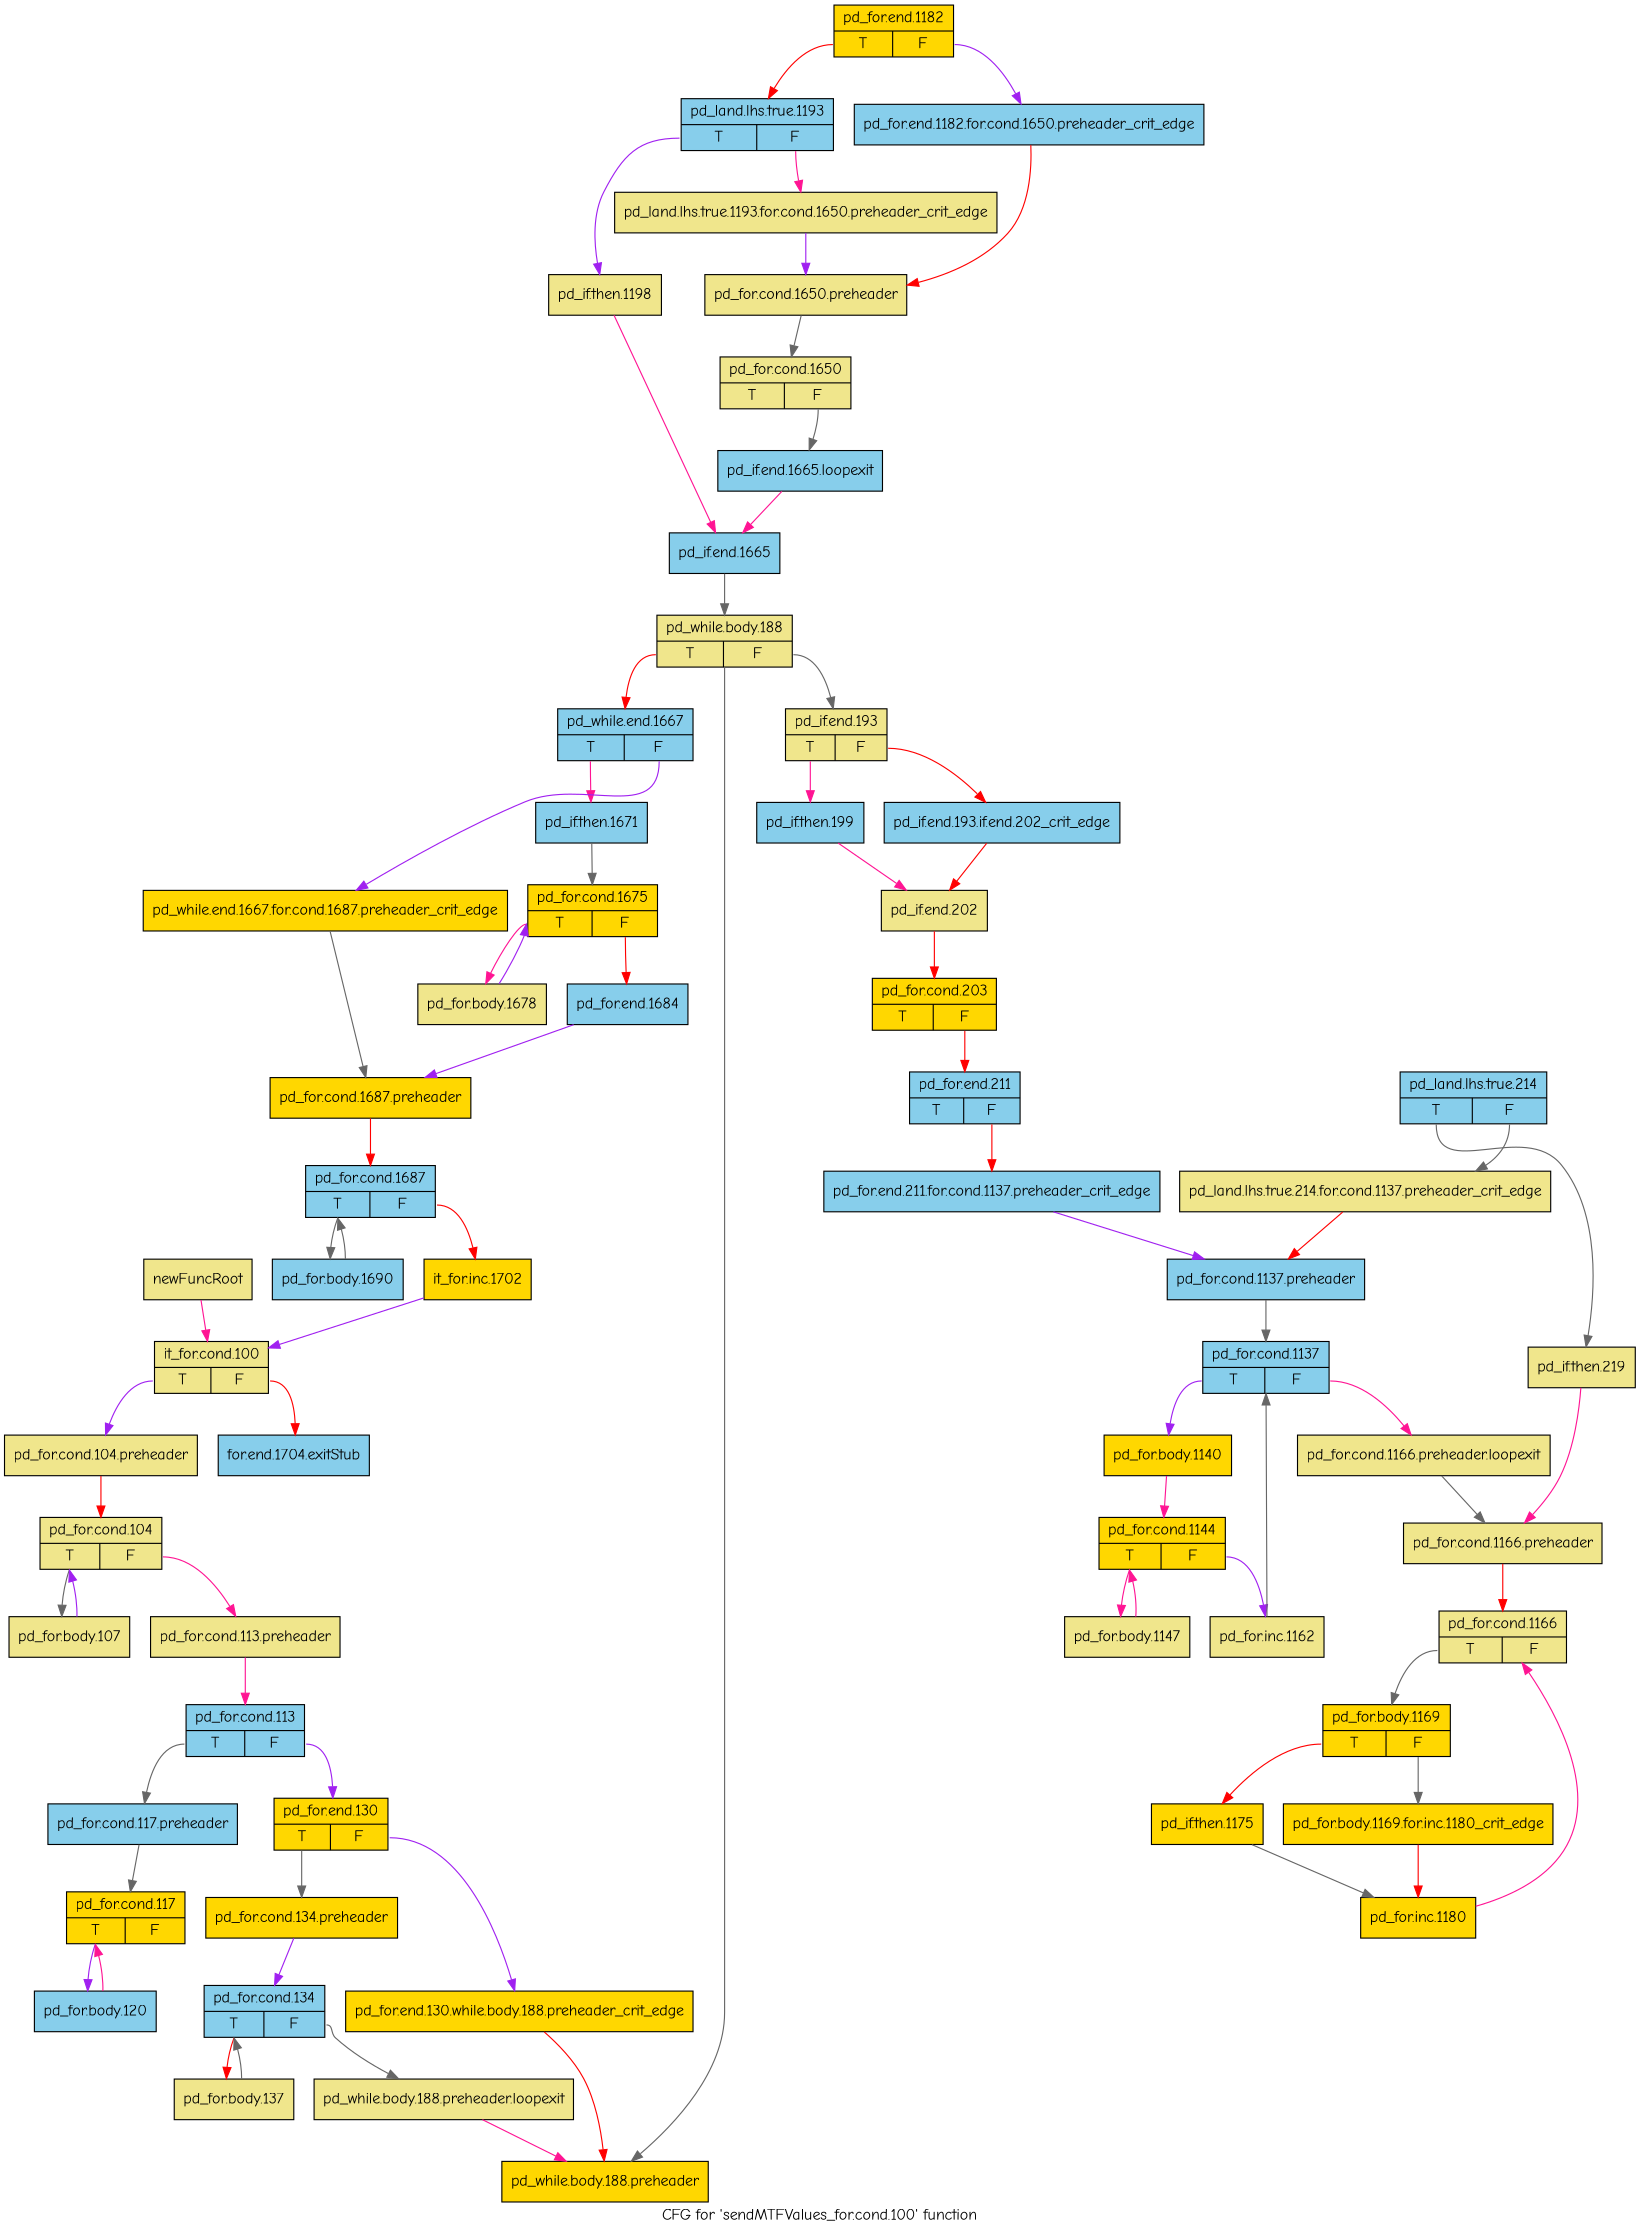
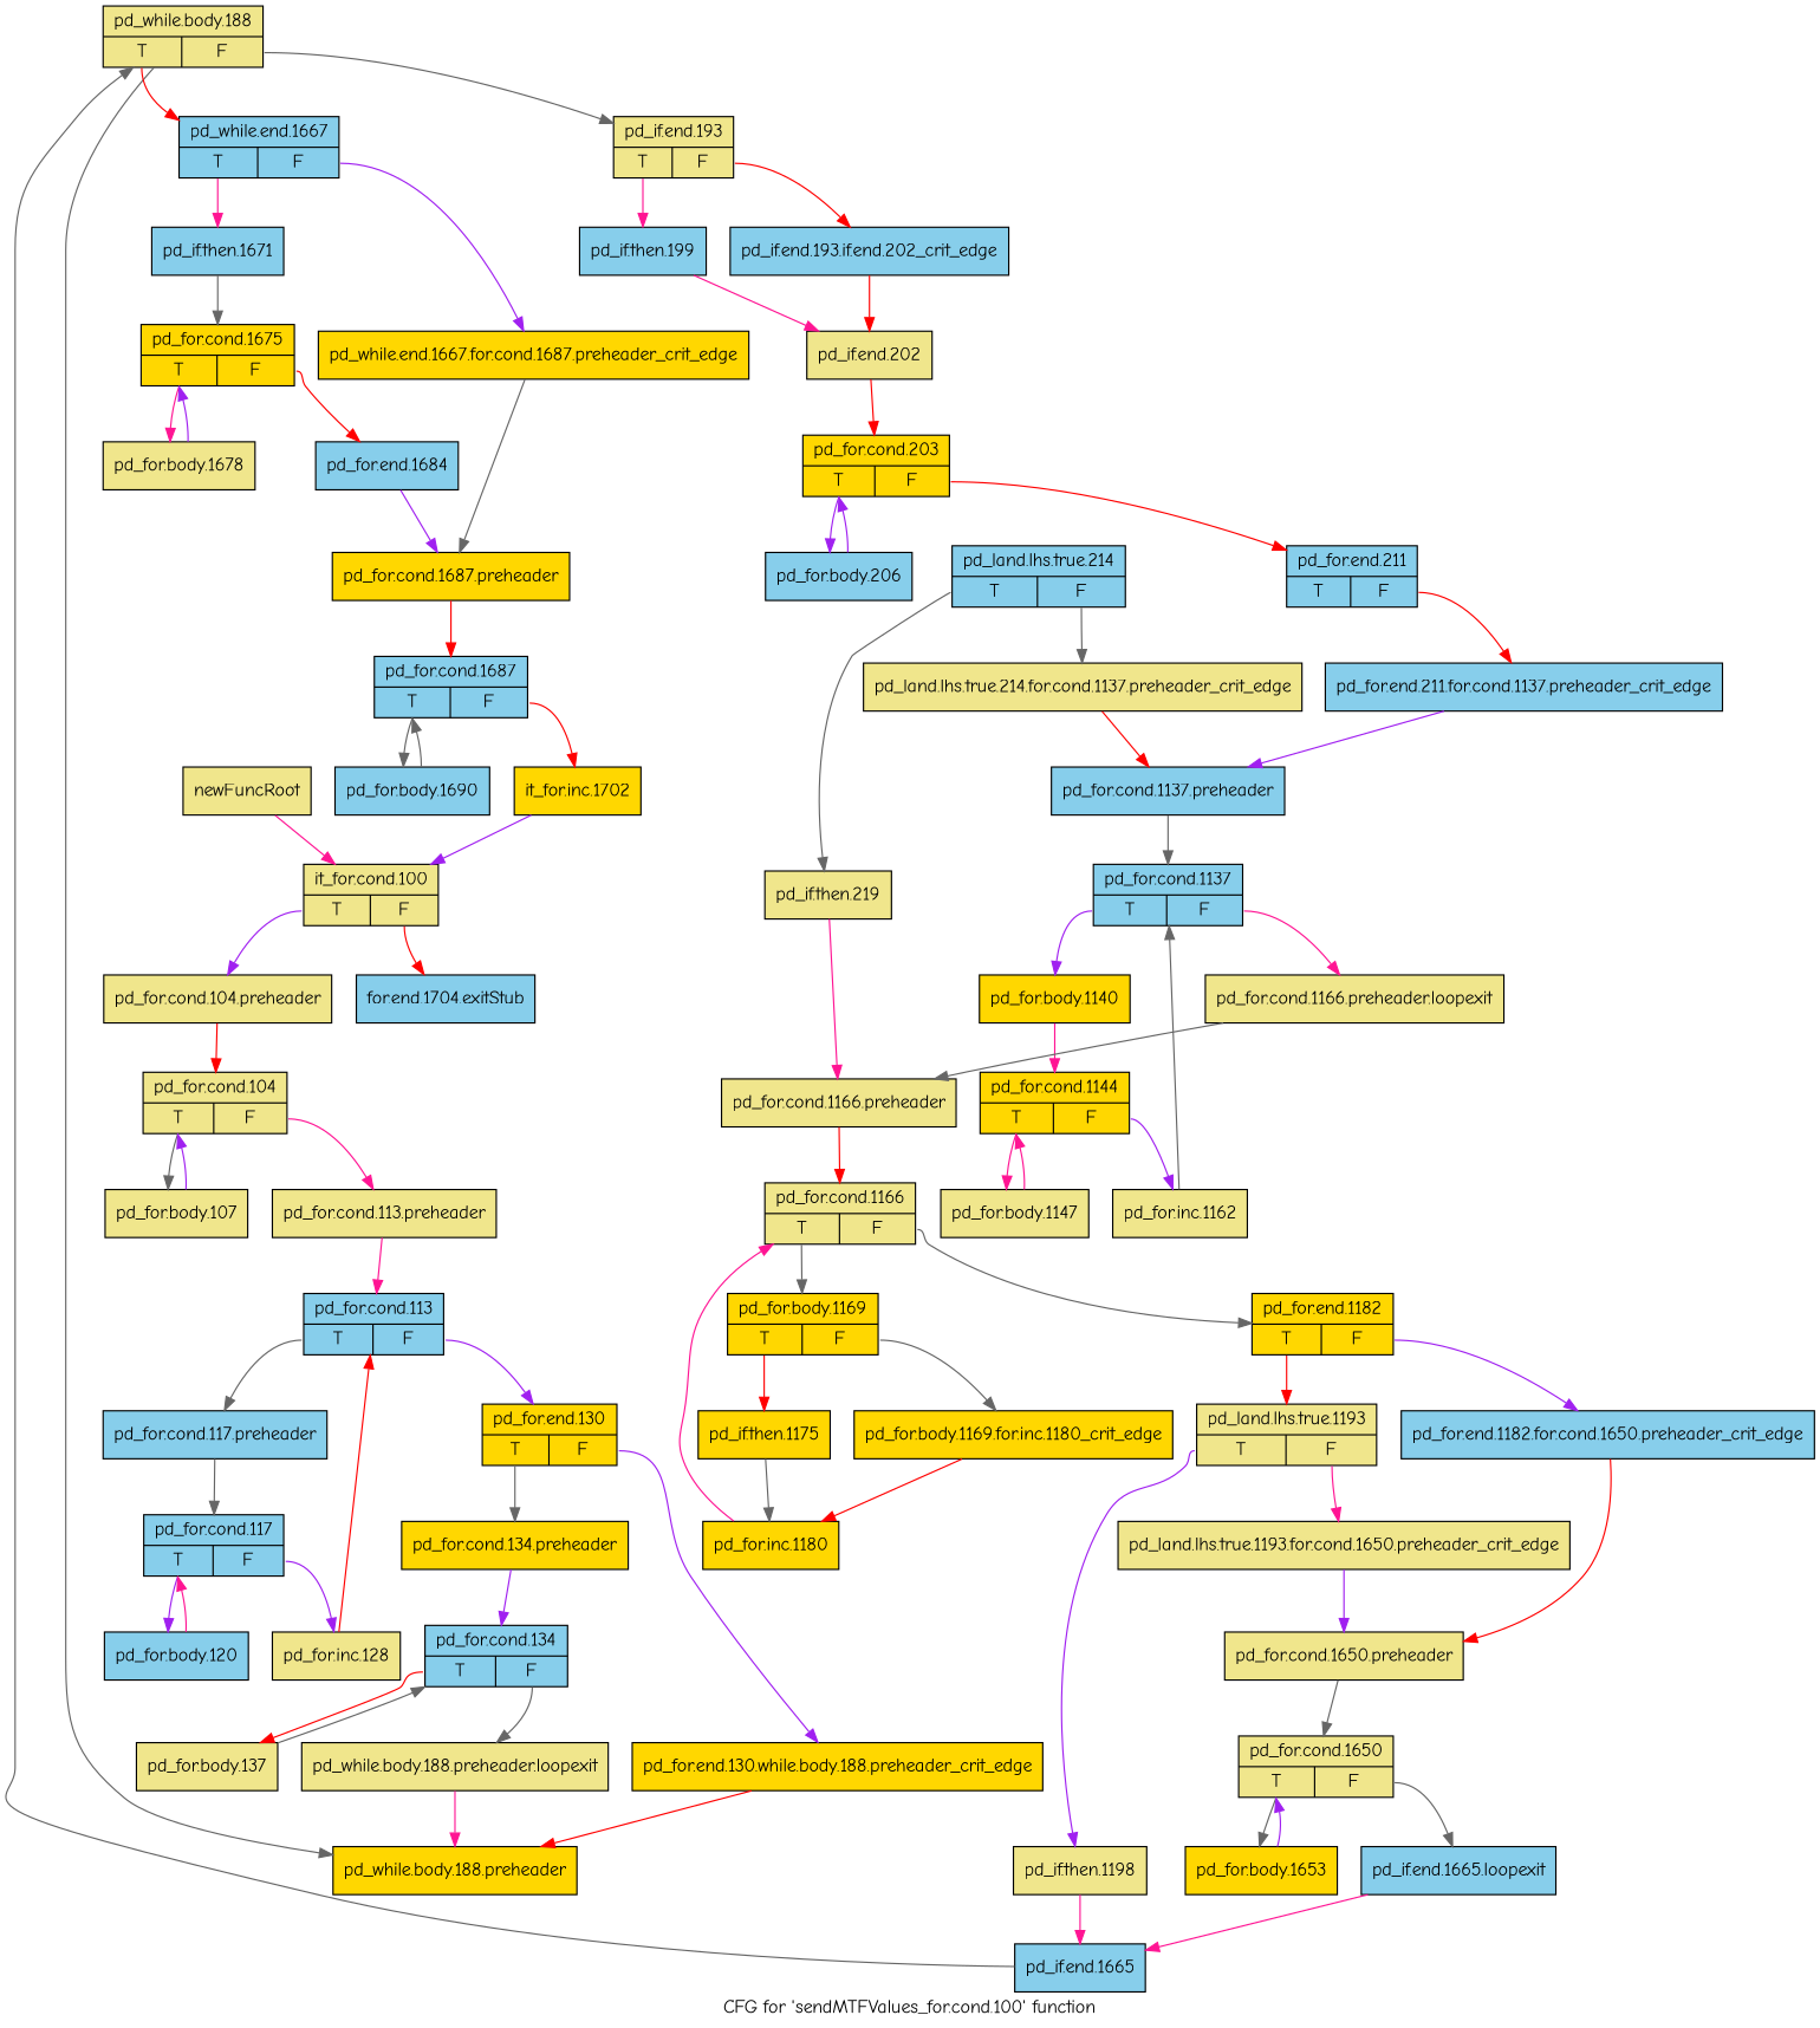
  digraph {
    fontname="Comic Neue"
    label="CFG for 'sendMTFValues_for.cond.100' function"
    node [fillcolor=khaki fontname="Comic Neue" shape=record style=filled]
    edge [color=gray40 fontname="Comic Neue"]
    n1 [label="{newFuncRoot}"]
    n2 [label="{it_for.cond.100|{<s0>T|<s1>F}}"]
    n3 [fillcolor=skyblue label="{for.end.1704.exitStub}"]
    n4 [label="{pd_for.cond.104.preheader}"]
    n5 [label="{pd_for.cond.104|{<s0>T|<s1>F}}"]
    n6 [label="{pd_for.body.107}"]
    n7 [label="{pd_for.cond.113.preheader}"]
    n8 [fillcolor=skyblue label="{pd_for.cond.113|{<s0>T|<s1>F}}"]
    n9 [fillcolor=skyblue label="{pd_for.cond.117.preheader}"]
    n10 [fillcolor=gold label="{pd_for.end.130|{<s0>T|<s1>F}}"]
-   n11 [fillcolor=gold label="{pd_for.cond.117|{<s0>T|<s1>F}}"]
+   n11 [fillcolor=skyblue label="{pd_for.cond.117|{<s0>T|<s1>F}}"]
    n12 [fillcolor=gold label="{pd_for.cond.134.preheader}"]
    n13 [fillcolor=gold label="{pd_for.end.130.while.body.188.preheader_crit_edge}"]
    n14 [fillcolor=skyblue label="{pd_for.body.120}"]
+   n15 [label="{pd_for.inc.128}"]
    n16 [fillcolor=skyblue label="{pd_for.cond.134|{<s0>T|<s1>F}}"]
    n17 [fillcolor=gold label="{pd_while.body.188.preheader}"]
    n18 [label="{pd_for.body.137}"]
    n19 [label="{pd_while.body.188.preheader.loopexit}"]
    n20 [label="{pd_while.body.188|{<s0>T|<s1>F}}"]
    n21 [fillcolor=skyblue label="{pd_while.end.1667|{<s0>T|<s1>F}}"]
    n22 [label="{pd_if.end.193|{<s0>T|<s1>F}}"]
    n23 [fillcolor=skyblue label="{pd_if.then.1671}"]
    n24 [fillcolor=gold label="{pd_while.end.1667.for.cond.1687.preheader_crit_edge}"]
    n25 [fillcolor=skyblue label="{pd_if.then.199}"]
    n26 [fillcolor=skyblue label="{pd_if.end.193.if.end.202_crit_edge}"]
    n27 [fillcolor=gold label="{pd_for.cond.1675|{<s0>T|<s1>F}}"]
    n28 [fillcolor=gold label="{pd_for.cond.1687.preheader}"]
    n29 [label="{pd_if.end.202}"]
    n30 [fillcolor=gold label="{pd_for.cond.203|{<s0>T|<s1>F}}"]
+   n31 [fillcolor=skyblue label="{pd_for.body.206}"]
    n32 [fillcolor=skyblue label="{pd_for.end.211|{<s0>T|<s1>F}}"]
    n33 [fillcolor=skyblue label="{pd_for.end.211.for.cond.1137.preheader_crit_edge}"]
    n34 [fillcolor=skyblue label="{pd_land.lhs.true.214|{<s0>T|<s1>F}}"]
    n35 [label="{pd_if.then.219}"]
    n36 [label="{pd_land.lhs.true.214.for.cond.1137.preheader_crit_edge}"]
    n37 [fillcolor=skyblue label="{pd_for.cond.1137.preheader}"]
    n38 [label="{pd_for.cond.1166.preheader}"]
    n39 [fillcolor=skyblue label="{pd_for.cond.1137|{<s0>T|<s1>F}}"]
    n40 [fillcolor=gold label="{pd_for.body.1140}"]
    n41 [label="{pd_for.cond.1166.preheader.loopexit}"]
    n42 [label="{pd_for.cond.1166|{<s0>T|<s1>F}}"]
    n43 [fillcolor=gold label="{pd_for.cond.1144|{<s0>T|<s1>F}}"]
    n44 [label="{pd_for.body.1147}"]
    n45 [label="{pd_for.inc.1162}"]
    n46 [fillcolor=gold label="{pd_for.body.1169|{<s0>T|<s1>F}}"]
    n47 [fillcolor=gold label="{pd_for.end.1182|{<s0>T|<s1>F}}"]
    n48 [fillcolor=gold label="{pd_if.then.1175}"]
    n49 [fillcolor=gold label="{pd_for.body.1169.for.inc.1180_crit_edge}"]
-   n50 [fillcolor=skyblue label="{pd_land.lhs.true.1193|{<s0>T|<s1>F}}"]
+   n50 [label="{pd_land.lhs.true.1193|{<s0>T|<s1>F}}"]
    n51 [fillcolor=skyblue label="{pd_for.end.1182.for.cond.1650.preheader_crit_edge}"]
    n52 [fillcolor=gold label="{pd_for.inc.1180}"]
    n53 [label="{pd_if.then.1198}"]
    n54 [label="{pd_land.lhs.true.1193.for.cond.1650.preheader_crit_edge}"]
    n55 [label="{pd_for.cond.1650.preheader}"]
    n56 [fillcolor=skyblue label="{pd_if.end.1665}"]
    n57 [label="{pd_for.cond.1650|{<s0>T|<s1>F}}"]
+   n58 [fillcolor=gold label="{pd_for.body.1653}"]
    n59 [fillcolor=skyblue label="{pd_if.end.1665.loopexit}"]
    n60 [label="{pd_for.body.1678}"]
    n61 [fillcolor=skyblue label="{pd_for.end.1684}"]
    n62 [fillcolor=skyblue label="{pd_for.cond.1687|{<s0>T|<s1>F}}"]
    n63 [fillcolor=skyblue label="{pd_for.body.1690}"]
    n64 [fillcolor=gold label="{it_for.inc.1702}"]
    n1 -> n2 [color=deeppink]
    n2 -> n3 [color=red tailport=s1]
    n2 -> n4 [color=purple tailport=s0]
    n4 -> n5 [color=red]
    n5 -> n6 [tailport=s0]
    n5 -> n7 [color=deeppink tailport=s1]
    n6 -> n5 [color=purple]
    n7 -> n8 [color=deeppink]
    n8 -> n9 [tailport=s0]
    n8 -> n10 [color=purple tailport=s1]
    n9 -> n11
    n10 -> n12 [tailport=s0]
    n10 -> n13 [color=purple tailport=s1]
    n11 -> n14 [color=purple tailport=s0]
+   n11 -> n15 [color=purple tailport=s1]
    n12 -> n16 [color=purple]
    n13 -> n17 [color=red]
    n14 -> n11 [color=deeppink]
+   n15 -> n8 [color=red]
    n16 -> n18 [color=red tailport=s0]
    n16 -> n19 [tailport=s1]
    n18 -> n16
    n19 -> n17 [color=deeppink]
    n20 -> n17
    n20 -> n21 [color=red tailport=s0]
    n20 -> n22 [tailport=s1]
    n21 -> n23 [color=deeppink tailport=s0]
    n21 -> n24 [color=purple tailport=s1]
    n22 -> n25 [color=deeppink tailport=s0]
    n22 -> n26 [color=red tailport=s1]
    n23 -> n27
    n24 -> n28
    n25 -> n29 [color=deeppink]
    n26 -> n29 [color=red]
    n27 -> n60 [color=deeppink tailport=s0]
    n27 -> n61 [color=red tailport=s1]
    n28 -> n62 [color=red]
    n29 -> n30 [color=red]
+   n30 -> n31 [color=purple tailport=s0]
    n30 -> n32 [color=red tailport=s1]
+   n31 -> n30 [color=purple]
    n32 -> n33 [color=red tailport=s1]
    n33 -> n37 [color=purple]
    n34 -> n35 [tailport=s0]
    n34 -> n36 [tailport=s1]
    n35 -> n38 [color=deeppink]
    n36 -> n37 [color=red]
    n37 -> n39
    n38 -> n42 [color=red]
    n39 -> n40 [color=purple tailport=s0]
    n39 -> n41 [color=deeppink tailport=s1]
    n40 -> n43 [color=deeppink]
    n41 -> n38
    n42 -> n46 [tailport=s0]
+   n42 -> n47 [tailport=s1]
    n43 -> n44 [color=deeppink tailport=s0]
    n43 -> n45 [color=purple tailport=s1]
    n44 -> n43 [color=deeppink]
    n45 -> n39
    n46 -> n48 [color=red tailport=s0]
    n46 -> n49 [tailport=s1]
    n47 -> n50 [color=red tailport=s0]
    n47 -> n51 [color=purple tailport=s1]
    n48 -> n52
    n49 -> n52 [color=red]
    n50 -> n53 [color=purple tailport=s0]
    n50 -> n54 [color=deeppink tailport=s1]
    n51 -> n55 [color=red]
    n52 -> n42 [color=deeppink]
    n53 -> n56 [color=deeppink]
    n54 -> n55 [color=purple]
    n55 -> n57
    n56 -> n20
+   n57 -> n58 [tailport=s0]
    n57 -> n59 [tailport=s1]
+   n58 -> n57 [color=purple]
    n59 -> n56 [color=deeppink]
    n60 -> n27 [color=purple]
    n61 -> n28 [color=purple]
    n62 -> n63 [tailport=s0]
    n62 -> n64 [color=red tailport=s1]
    n63 -> n62
    n64 -> n2 [color=purple]
  }
